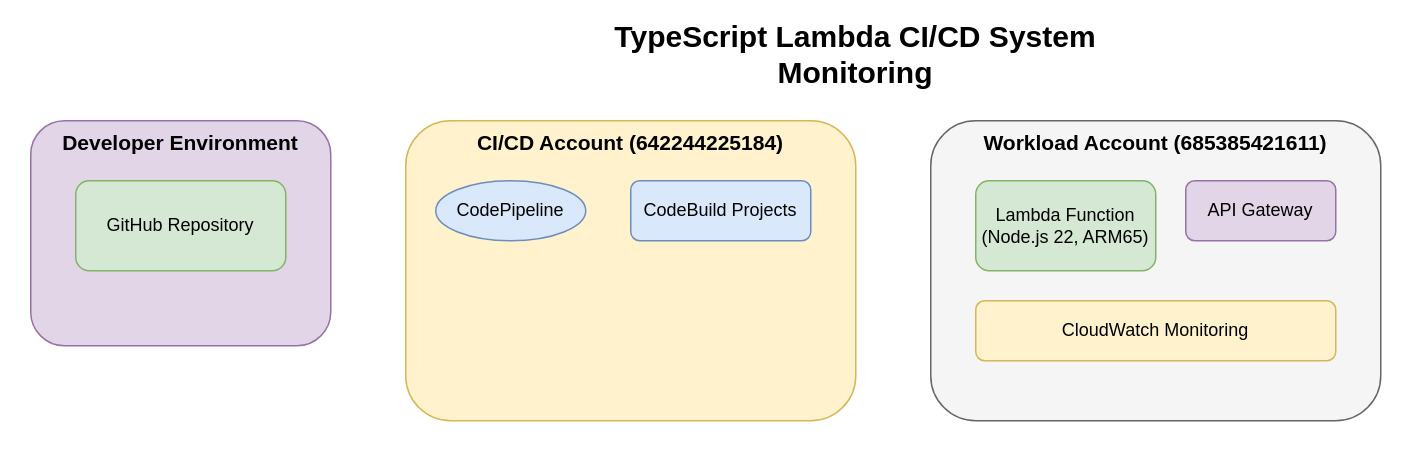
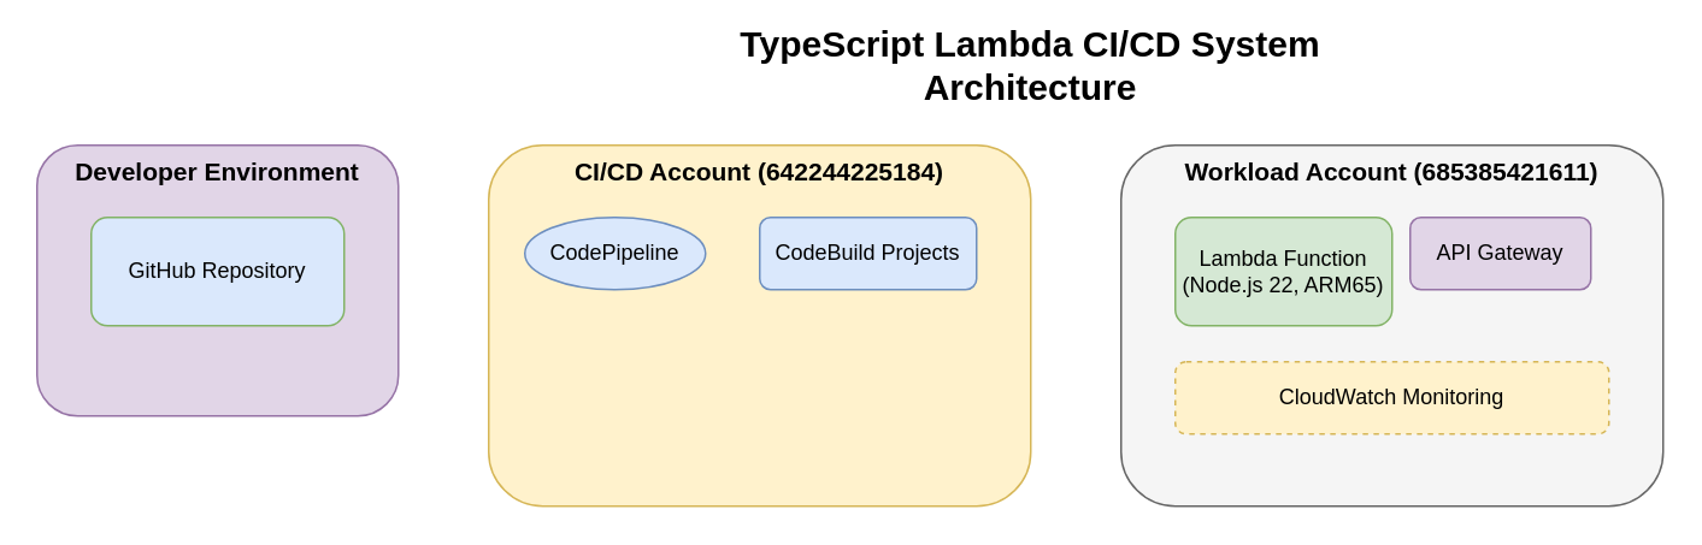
  <mxCell id="0" />
  <mxCell id="1" parent="0" />
- <mxCell id="2" value="TypeScript Lambda CI/CD System Monitoring" style="text;html=1;strokeColor=none;fillColor=none;align=center;verticalAlign=middle;whiteSpace=wrap;rounded=0;fontSize=20;fontStyle=1;" vertex="1" parent="1"><mxGeometry x="370" y="20" width="400" height="30" as="geometry" /></mxCell>
+ <mxCell id="2" value="TypeScript Lambda CI/CD System Architecture" style="text;html=1;strokeColor=none;fillColor=none;align=center;verticalAlign=middle;whiteSpace=wrap;rounded=0;fontSize=20;fontStyle=1;" vertex="1" parent="1"><mxGeometry x="370" y="20" width="400" height="30" as="geometry" /></mxCell>
  <mxCell id="3" value="Developer Environment" style="rounded=1;whiteSpace=wrap;html=1;fillColor=#e1d5e7;strokeColor=#9673a6;fontSize=14;fontStyle=1;verticalAlign=top;" vertex="1" parent="1"><mxGeometry x="20" y="80" width="200" height="150" as="geometry" /></mxCell>
- <mxCell id="4" value="GitHub Repository" style="rounded=1;whiteSpace=wrap;html=1;fillColor=#d5e8d4;strokeColor=#82b366;" vertex="1" parent="1"><mxGeometry x="50" y="120" width="140" height="60" as="geometry" /></mxCell>
+ <mxCell id="4" value="GitHub Repository" style="rounded=1;whiteSpace=wrap;html=1;fillColor=#dae8fc;strokeColor=#82b366;" vertex="1" parent="1"><mxGeometry x="50" y="120" width="140" height="60" as="geometry" /></mxCell>
  <mxCell id="5" value="CI/CD Account (642244225184)" style="rounded=1;whiteSpace=wrap;html=1;fillColor=#fff2cc;strokeColor=#d6b656;fontSize=14;fontStyle=1;verticalAlign=top;" vertex="1" parent="1"><mxGeometry x="270" y="80" width="300" height="200" as="geometry" /></mxCell>
  <mxCell id="6" value="CodePipeline" style="ellipse;whiteSpace=wrap;html=1;fillColor=#dae8fc;strokeColor=#6c8ebf;" vertex="1" parent="1"><mxGeometry x="290" y="120" width="100" height="40" as="geometry" /></mxCell>
  <mxCell id="7" value="CodeBuild Projects" style="rounded=1;whiteSpace=wrap;html=1;fillColor=#dae8fc;strokeColor=#6c8ebf;" vertex="1" parent="1"><mxGeometry x="420" y="120" width="120" height="40" as="geometry" /></mxCell>
  <mxCell id="8" value="Workload Account (685385421611)" style="rounded=1;whiteSpace=wrap;html=1;fillColor=#f5f5f5;strokeColor=#666666;fontSize=14;fontStyle=1;verticalAlign=top;" vertex="1" parent="1"><mxGeometry x="620" y="80" width="300" height="200" as="geometry" /></mxCell>
  <mxCell id="9" value="Lambda Function (Node.js 22, ARM65)" style="rounded=1;whiteSpace=wrap;html=1;fillColor=#d5e8d4;strokeColor=#82b366;" vertex="1" parent="1"><mxGeometry x="650" y="120" width="120" height="60" as="geometry" /></mxCell>
- <mxCell id="10" value="API Gateway" style="rounded=1;whiteSpace=wrap;html=1;fillColor=#e1d5e7;strokeColor=#9673a6;" vertex="1" parent="1"><mxGeometry x="790" y="120" width="100" height="40" as="geometry" /></mxCell>
- <mxCell id="11" value="CloudWatch Monitoring" style="rounded=1;whiteSpace=wrap;html=1;fillColor=#fff2cc;strokeColor=#d6b656;" vertex="1" parent="1"><mxGeometry x="650" y="200" width="240" height="40" as="geometry" /></mxCell>
+ <mxCell id="10" value="API Gateway" style="rounded=1;whiteSpace=wrap;html=1;fillColor=#e1d5e7;strokeColor=#9673a6;" vertex="1" parent="1"><mxGeometry x="780" y="120" width="100" height="40" as="geometry" /></mxCell>
+ <mxCell id="11" value="CloudWatch Monitoring" style="rounded=1;whiteSpace=wrap;html=1;fillColor=#fff2cc;strokeColor=#d6b656;dashed=1;" vertex="1" parent="1"><mxGeometry x="650" y="200" width="240" height="40" as="geometry" /></mxCell>
